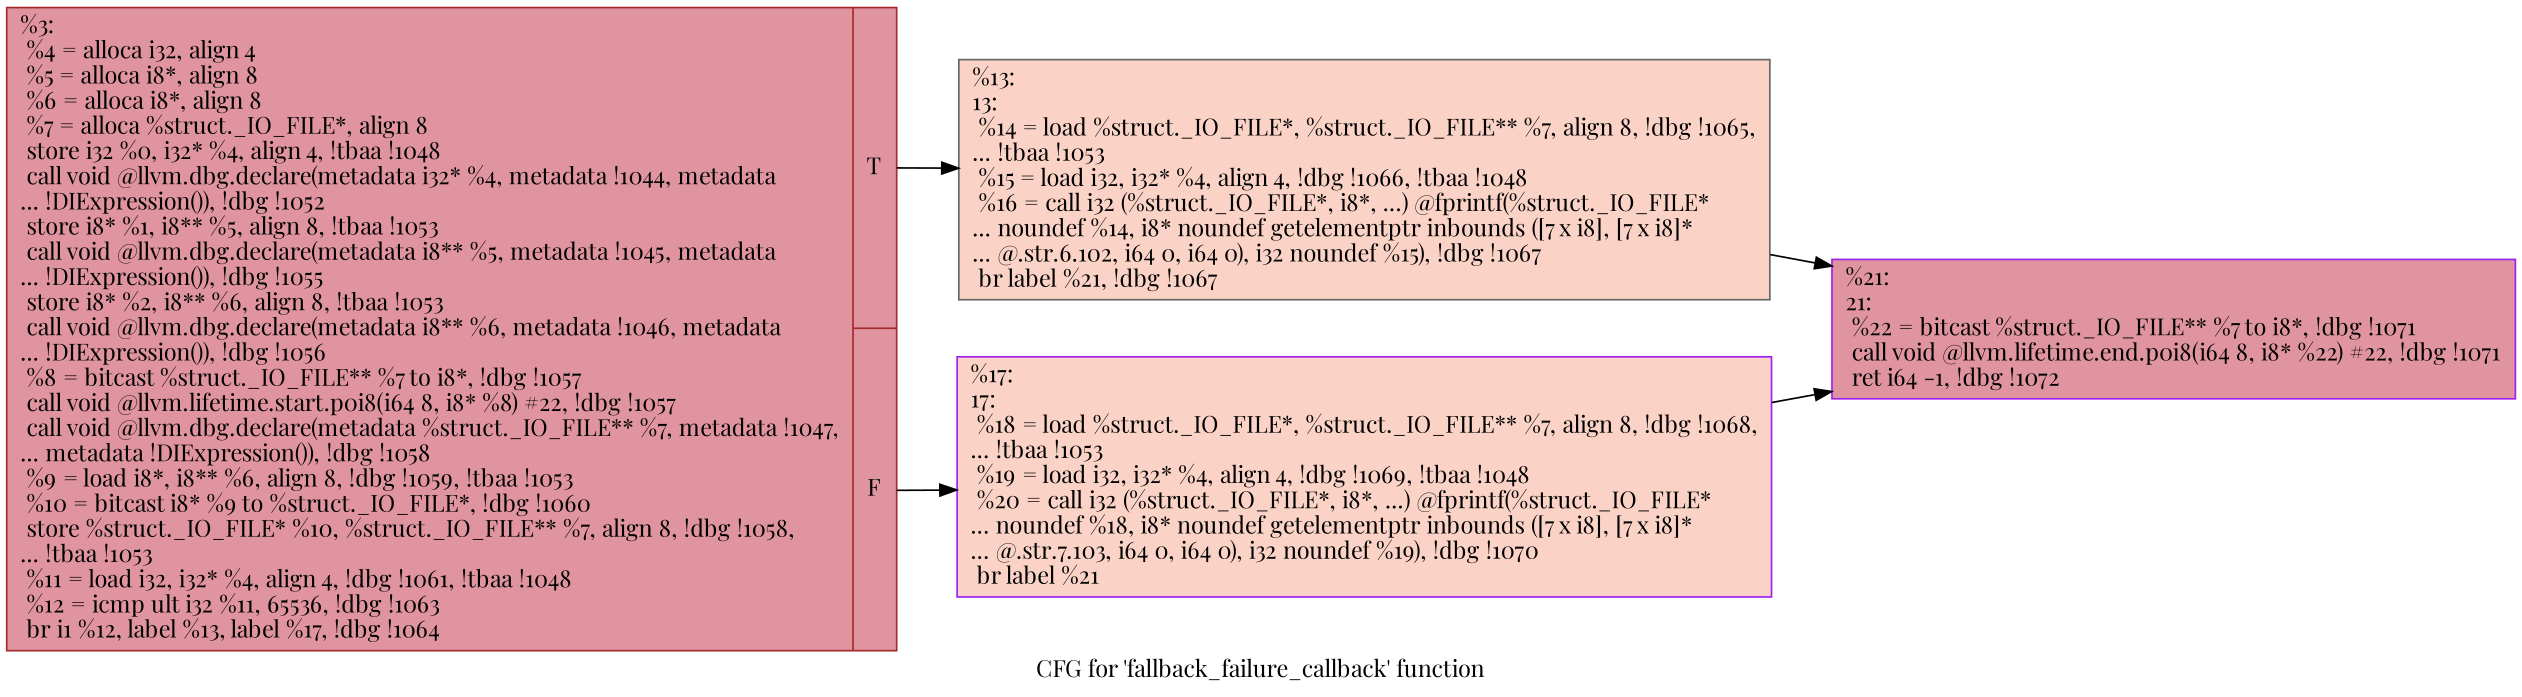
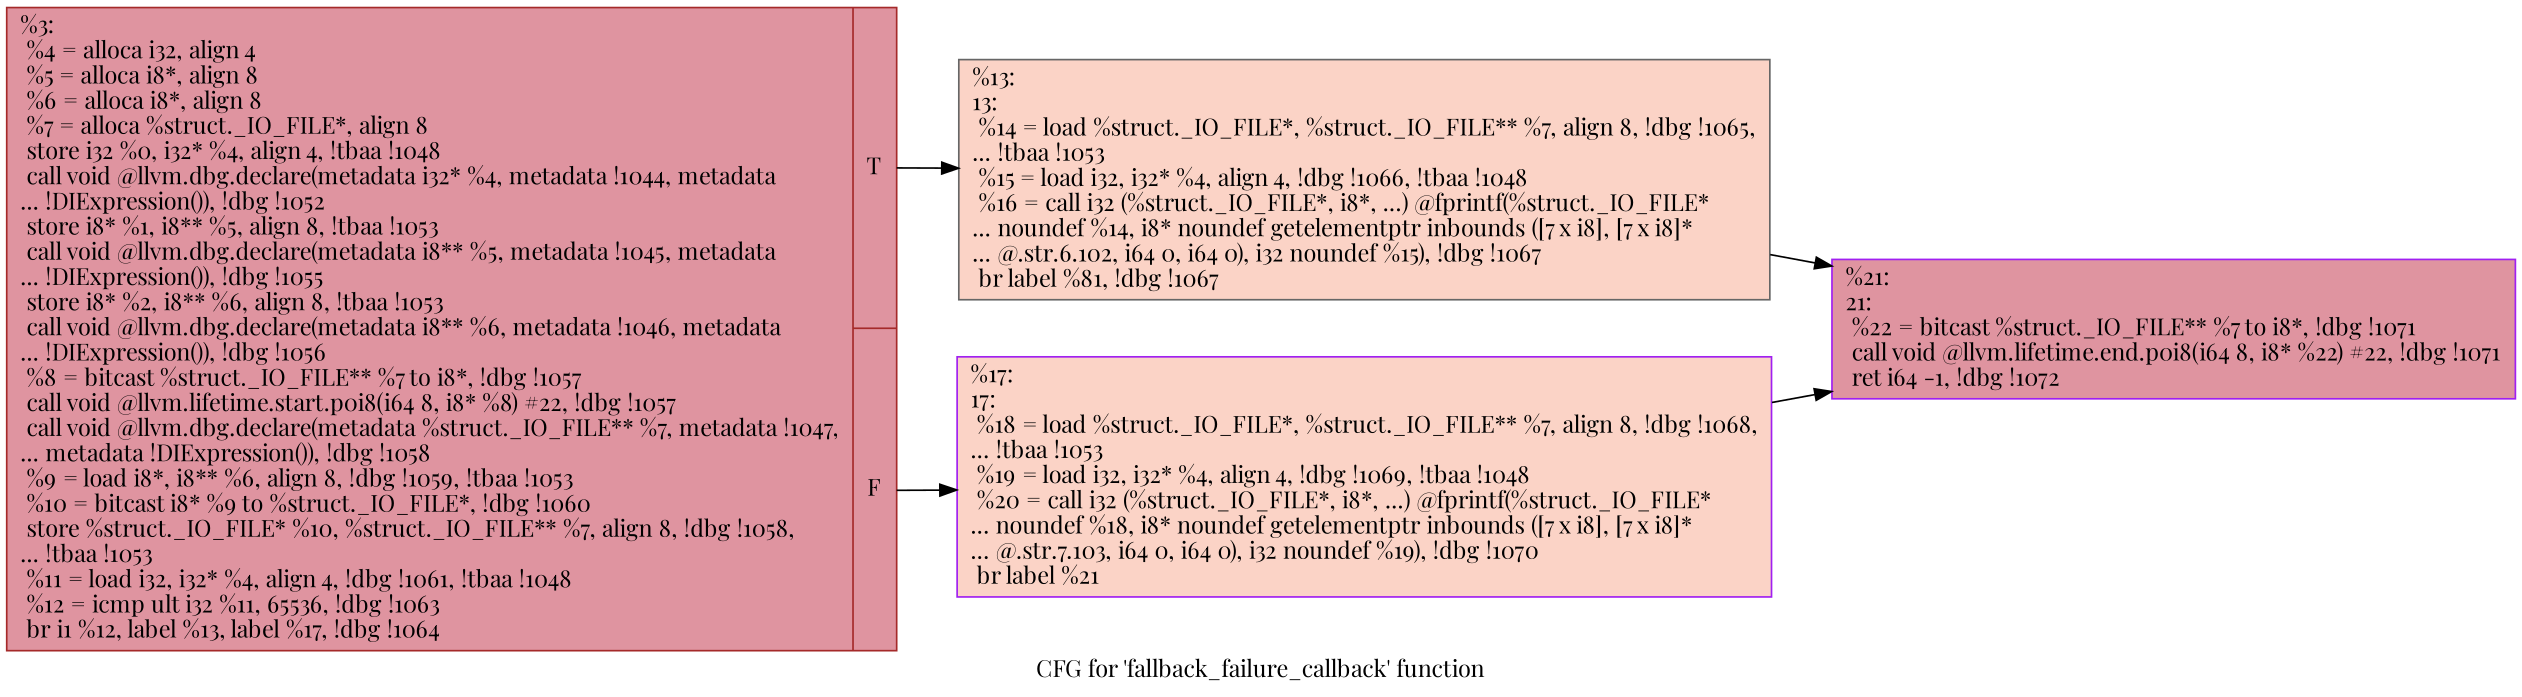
  digraph {
    label="CFG for 'fallback_failure_callback' function"
    rankdir=LR
    fontname="Playfair Display"
    node [color=purple fillcolor="#b70d2870" shape=record style=filled fontname="Playfair Display"]
    edge [fontname="Playfair Display"]
    n1 [color=brown label="{%3:\l  %4 = alloca i32, align 4\l  %5 = alloca i8*, align 8\l  %6 = alloca i8*, align 8\l  %7 = alloca %struct._IO_FILE*, align 8\l  store i32 %0, i32* %4, align 4, !tbaa !1048\l  call void @llvm.dbg.declare(metadata i32* %4, metadata !1044, metadata\l... !DIExpression()), !dbg !1052\l  store i8* %1, i8** %5, align 8, !tbaa !1053\l  call void @llvm.dbg.declare(metadata i8** %5, metadata !1045, metadata\l... !DIExpression()), !dbg !1055\l  store i8* %2, i8** %6, align 8, !tbaa !1053\l  call void @llvm.dbg.declare(metadata i8** %6, metadata !1046, metadata\l... !DIExpression()), !dbg !1056\l  %8 = bitcast %struct._IO_FILE** %7 to i8*, !dbg !1057\l  call void @llvm.lifetime.start.p0i8(i64 8, i8* %8) #22, !dbg !1057\l  call void @llvm.dbg.declare(metadata %struct._IO_FILE** %7, metadata !1047,\l... metadata !DIExpression()), !dbg !1058\l  %9 = load i8*, i8** %6, align 8, !dbg !1059, !tbaa !1053\l  %10 = bitcast i8* %9 to %struct._IO_FILE*, !dbg !1060\l  store %struct._IO_FILE* %10, %struct._IO_FILE** %7, align 8, !dbg !1058,\l... !tbaa !1053\l  %11 = load i32, i32* %4, align 4, !dbg !1061, !tbaa !1048\l  %12 = icmp ult i32 %11, 65536, !dbg !1063\l  br i1 %12, label %13, label %17, !dbg !1064\l|{<s0>T|<s1>F}}"]
-   n2 [color=gray40 fillcolor="#f59c7d70" label="{%13:\l13:                                               \l  %14 = load %struct._IO_FILE*, %struct._IO_FILE** %7, align 8, !dbg !1065,\l... !tbaa !1053\l  %15 = load i32, i32* %4, align 4, !dbg !1066, !tbaa !1048\l  %16 = call i32 (%struct._IO_FILE*, i8*, ...) @fprintf(%struct._IO_FILE*\l... noundef %14, i8* noundef getelementptr inbounds ([7 x i8], [7 x i8]*\l... @.str.6.102, i64 0, i64 0), i32 noundef %15), !dbg !1067\l  br label %21, !dbg !1067\l}"]
+   n2 [color=gray40 fillcolor="#f59c7d70" label="{%13:\l13:                                               \l  %14 = load %struct._IO_FILE*, %struct._IO_FILE** %7, align 8, !dbg !1065,\l... !tbaa !1053\l  %15 = load i32, i32* %4, align 4, !dbg !1066, !tbaa !1048\l  %16 = call i32 (%struct._IO_FILE*, i8*, ...) @fprintf(%struct._IO_FILE*\l... noundef %14, i8* noundef getelementptr inbounds ([7 x i8], [7 x i8]*\l... @.str.6.102, i64 0, i64 0), i32 noundef %15), !dbg !1067\l  br label %81, !dbg !1067\l}"]
    n3 [fillcolor="#f59c7d70" label="{%17:\l17:                                               \l  %18 = load %struct._IO_FILE*, %struct._IO_FILE** %7, align 8, !dbg !1068,\l... !tbaa !1053\l  %19 = load i32, i32* %4, align 4, !dbg !1069, !tbaa !1048\l  %20 = call i32 (%struct._IO_FILE*, i8*, ...) @fprintf(%struct._IO_FILE*\l... noundef %18, i8* noundef getelementptr inbounds ([7 x i8], [7 x i8]*\l... @.str.7.103, i64 0, i64 0), i32 noundef %19), !dbg !1070\l  br label %21\l}"]
    n4 [label="{%21:\l21:                                               \l  %22 = bitcast %struct._IO_FILE** %7 to i8*, !dbg !1071\l  call void @llvm.lifetime.end.p0i8(i64 8, i8* %22) #22, !dbg !1071\l  ret i64 -1, !dbg !1072\l}"]
    n1 -> n2 [tailport=s0]
    n1 -> n3 [tailport=s1]
    n2 -> n4
    n3 -> n4
  }
